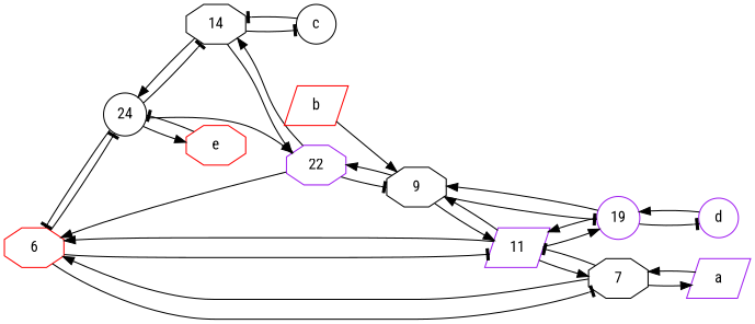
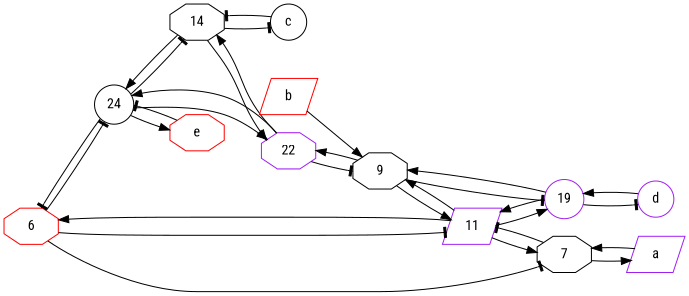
  digraph {
    fontname="Roboto Condensed"
    rankdir=LR
    node [color=black fontname="Roboto Condensed" shape=octagon]
    edge [arrowhead=normal fontname="Roboto Condensed"]
    6 [color=red]
    24 [shape=circle]
    11 [color=purple shape=parallelogram]
    n4 [label=7]
    14
    22 [color=purple]
    e [color=red]
    19 [color=purple shape=circle]
    9
    a [color=purple shape=parallelogram]
    d [color=purple shape=circle]
    c [shape=circle]
    b [color=red shape=parallelogram]
    6 -> 24 [arrowhead=tee]
    6 -> 11 [arrowhead=tee]
    6 -> n4 [arrowhead=tee]
    24 -> 6 [arrowhead=tee]
    24 -> 14 [arrowhead=tee]
    24 -> 22
    24 -> e
    11 -> 6
    11 -> n4
    11 -> 19
    11 -> 9
-   n4 -> 6
    n4 -> 11 [arrowhead=tee]
    n4 -> a
    14 -> 24
    14 -> 22
    14 -> c [arrowhead=tee]
-   22 -> 6
+   22 -> 24
    22 -> 14
    22 -> 9 [arrowhead=tee]
    e -> 24 [arrowhead=tee]
    19 -> 11
    19 -> 9
    19 -> d [arrowhead=tee]
    9 -> 11
    9 -> 22
    9 -> 19 [arrowhead=tee]
    a -> n4
    d -> 19
    c -> 14 [arrowhead=tee]
    b -> 9
  }
